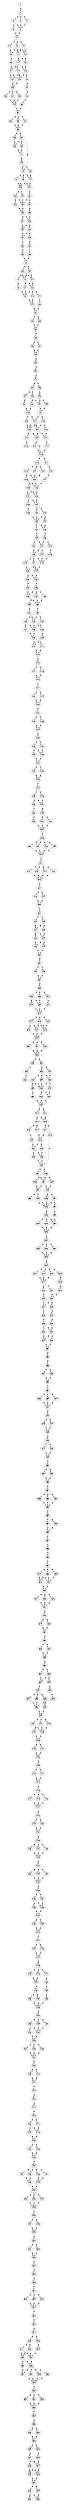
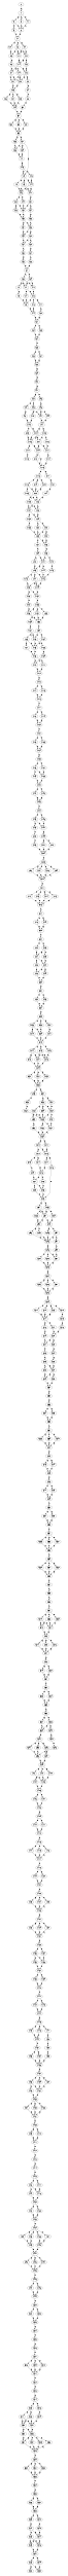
  strict digraph {
    S0
    S1
    S2
    S3
    S4
    S5
    S6
    S7
    S8
    S9
    S10
    S11
    S12
    S13
    S14
    S15
    S16
    S17
    S18
    S19
    S20
    S21
    S22
    S23
    S24
    S25
    S26
    S27
    S28
    S29
    S30
    S31
    S32
    S33
    S34
    S35
    S36
    S37
    S38
    S39
    S40
    S41
    S42
    S43
    S44
    S45
    S46
    S47
    S48
    S49
    S50
    S51
    S52
    S53
    S54
    S55
    S56
    S57
    S58
    S59
    S60
    S61
    S62
    S63
    S64
    S65
    S66
    S67
    S68
    S69
    S70
    S71
    S72
    S73
    S74
    S75
    S76
    S77
    S78
    S79
    S80
    S81
    S82
    S83
    S84
    S85
    S86
    S87
    S88
    S89
    S90
    S91
    S92
    S93
    S94
    S95
    S96
    S97
    S98
    S99
    S100
    S101
    S102
    S103
    S104
    S105
    S106
    S107
    S108
    S109
    S110
    S111
    S112
    S115
    S113
    S114
    S116
    S117
    S118
    S119
    S120
    S121
    S122
    S123
    S124
    S125
    S126
    S127
    S128
    S129
    S130
    S131
    S132
    S133
    S134
    S135
    S136
    S137
    S138
    S139
    S140
    S141
    S142
    S143
    S144
    S145
    S146
    S147
    S148
    S149
    S150
    S151
    S152
    S153
    S154
    S155
    S156
    S157
    S158
    S159
    S160
    S161
    S162
    S163
    S164
    S165
    S166
    S167
    S168
    S169
    S170
    S171
    S172
    S173
    S174
    S175
    S176
    S177
    S178
    S179
    S180
    S181
    S182
    S183
    S184
    S185
    S186
    S187
    S188
    S189
    S190
    S191
    S192
    S193
    S194
    S195
    S196
    S197
    S198
    S199
    S200
    S201
    S202
    S203
    S204
    S205
    S206
    S207
    S208
    S209
    S210
    S211
    S212
    S213
    S214
    S215
    S216
    S217
    S218
    S219
    S220
    S221
    S222
    S223
    S224
    S225
    S226
    S227
    S228
    S229
    S230
    S231
    S232
    S233
    S234
    S235
    S236
    S237
    S238
    S239
    S240
    S241
    S242
    S243
    S244
    S245
    S246
    S247
    S248
    S249
    S250
    S251
    S252
    S253
    S254
    S255
    S256
    S257
    S258
    S259
    S260
    S261
    S262
    S263
    S264
    S265
    S266
    S267
    S268
    S269
    S270
    S271
    S272
    S273
    S274
    S275
    S276
    S277
    S278
    S279
    S280
    S281
    S282
    S283
    S284
    S285
    S286
    S287
    S288
    S289
    S290
    S291
    S292
    S293
    S294
    S295
    S296
    S297
    S298
    S299
    S300
    S301
    S302
    S303
    S304
    S305
    S306
    S307
    S308
    S309
    S310
    S311
    S312
    S313
    S314
    S315
    S316
    S317
    S318
    S319
    S320
    S321
    S322
    S323
    S324
    S325
    S326
    S327
    S328
    S329
    S330
    S331
    S332
    S333
    S334
    S335
    S336
    S337
    S338
    S339
    S340
    S341
    S342
    S343
    S344
    S345
    S346
    S347
    S348
    S349
    S350
    S351
    S352
    S353
    S354
    S355
    S356
    S357
    S358
    S359
+   S360
    S361
    S362
    S363
    S364
    S365
    S366
    S367
    S368
    S369
    S370
    S371
    S372
    S373
    S374
    S375
    S376
    S377
    S378
    S379
    S380
    S381
    S382
    S383
    S384
    S385
    S386
    S387
    S388
    S389
    S390
    S391
    S392
    S393
    S394
    S395
    S396
    S397
    S398
    S399
    S400
    S401
    S402
    S403
    S404
    S405
    S406
    S407
    S408
    S409
    S410
    S411
    S412
    S413
    S414
    S415
    S416
    S417
    S418
    S419
    S420
    S421
    S422
    S423
    S424
    S425
    S426
    S427
    S428
    S429
    S430
    S431
    S432
    S433
    S434
    S435
    S436
    S437
    S438
    S439
    S440
    S441
    S442
    S443
    S444
    S445
    S446
    S447
    S448
    S449
    S450
    S451
    S452
    S453
    S454
    S455
    S456
    S457
    S458
    S459
    S460
    S461
    S462
    S463
    S464
    S465
    S466
    S467
    S468
    S469
    S470
    S471
    S472
    S473
    S474
    S475
    S476
    S477
    S478
    S479
    S480
    S481
    S482
    S483
    S484
    S485
    S486
    S487
    S488
    S489
    S490
    S491
    S492
    S493
    S494
    S495
    S496
    S497
    S498
    S499
    S500
    S501
    S502
    S503
    S504
    S505
    S506
    S507
    S508
    S509
    S510
    S511
    S512
    S513
    S514
    S515
    S516
    S517
    S518
    S519
    S520
    S521
    S522
    S523
    S524
    S525
    S526
    S527
    S528
    S529
    S530
    S531
    S532
    S533
    S534
    S535
    S536
    S537
    S538
    S539
    S540
    S541
    S542
    S543
    S544
    S545
    S546
    S547
    S548
    S549
    S550
    S551
    S0 -> S1 [label=C]
    S1 -> S2 [label=A]
    S1 -> S3 [label=G]
    S1 -> S4 [label=T]
    S2 -> S5 [label=T]
    S2 -> S6 [label=C]
    S3 -> S6 [label=C]
    S4 -> S6 [label=C]
    S5 -> S7 [label=T]
    S6 -> S7 [label=T]
    S7 -> S8 [label=G]
    S7 -> S9 [label=A]
    S7 -> S10 [label=T]
    S8 -> S11 [label=A]
    S8 -> S12 [label=G]
    S8 -> S13 [label=C]
    S9 -> S11 [label=A]
    S9 -> S12 [label=G]
    S10 -> S13 [label=C]
    S11 -> S14 [label=A]
    S12 -> S14 [label=A]
    S12 -> S15 [label=C]
    S13 -> S16 [label=G]
    S14 -> S17 [label=G]
    S14 -> S18 [label=A]
    S15 -> S18 [label=A]
    S16 -> S17 [label=G]
    S16 -> S19 [label=C]
    S17 -> S20 [label=G]
    S17 -> S21 [label=C]
    S18 -> S20 [label=G]
    S18 -> S21 [label=C]
    S18 -> S22 [label=A]
    S19 -> S20 [label=G]
    S20 -> S23 [label=A]
    S21 -> S23 [label=A]
    S22 -> S24 [label=G]
    S23 -> S25 [label=A]
    S23 -> S26 [label=G]
    S23 -> S27 [label=C]
    S24 -> S28 [label=T]
    S25 -> S29 [label=G]
    S26 -> S29 [label=G]
    S27 -> S29 [label=G]
    S28 -> S30 [label=T]
    S29 -> S31 [label=C]
    S30 -> S31 [label=C]
    S31 -> S32 [label=A]
    S31 -> S33 [label=C]
    S31 -> S34 [label=T]
    S32 -> S35 [label=G]
    S33 -> S35 [label=G]
    S34 -> S35 [label=G]
    S35 -> S36 [label=A]
    S35 -> S37 [label=G]
    S36 -> S38 [label=G]
    S37 -> S38 [label=G]
    S37 -> S39 [label=A]
    S37 -> S40 [label=A]
    S38 -> S41 [label=A]
    S39 -> S41 [label=A]
    S40 -> S42 [label=C]
    S40 -> S43 [label=G]
    S40 -> S44 [label=A]
    S41 -> S45 [label=A]
    S42 -> S46 [label=G]
    S43 -> S46 [label=G]
    S43 -> S47 [label=A]
    S44 -> S46 [label=G]
    S44 -> S47 [label=A]
    S45 -> S40 [label=A]
    S45 -> S48 [label=G]
    S46 -> S49 [label=T]
    S46 -> S50 [label=C]
    S47 -> S51 [label=A]
    S48 -> S44 [label=A]
    S49 -> S52 [label=T]
    S50 -> S52 [label=T]
    S50 -> S53 [label=A]
    S51 -> S52 [label=T]
    S51 -> S54 [label=G]
    S52 -> S55 [label=C]
    S53 -> S55 [label=C]
    S54 -> S56 [label=A]
    S55 -> S57 [label=A]
    S55 -> S58 [label=C]
    S56 -> S58 [label=C]
    S57 -> S59 [label=T]
    S58 -> S59 [label=T]
    S58 -> S60 [label=A]
    S59 -> S61 [label=C]
    S60 -> S61 [label=C]
    S60 -> S62 [label=G]
    S61 -> S63 [label=C]
    S62 -> S64 [label=A]
    S63 -> S65 [label=A]
    S64 -> S66 [label=C]
    S65 -> S67 [label=T]
    S66 -> S67 [label=T]
    S67 -> S68 [label=C]
    S67 -> S69 [label=T]
    S68 -> S70 [label=T]
    S68 -> S71 [label=G]
    S68 -> S72 [label=A]
    S69 -> S70 [label=T]
    S69 -> S71 [label=G]
    S70 -> S73 [label=C]
    S71 -> S73 [label=C]
    S71 -> S74 [label=T]
    S72 -> S75 [label=G]
    S73 -> S76 [label=T]
    S73 -> S77 [label=A]
    S73 -> S78 [label=C]
    S74 -> S78 [label=C]
    S75 -> S78 [label=C]
    S76 -> S79 [label=A]
    S77 -> S80 [label=G]
    S78 -> S79 [label=A]
    S79 -> S81 [label=G]
    S80 -> S81 [label=G]
    S81 -> S82 [label=T]
    S81 -> S83 [label=C]
    S82 -> S84 [label=T]
    S83 -> S84 [label=T]
    S84 -> S85 [label=T]
    S85 -> S86 [label=C]
    S85 -> S87 [label=T]
    S86 -> S88 [label=A]
    S87 -> S88 [label=A]
    S88 -> S89 [label=A]
    S89 -> S90 [label=G]
    S90 -> S91 [label=G]
    S91 -> S92 [label=A]
    S91 -> S93 [label=T]
    S92 -> S94 [label=C]
    S92 -> S95 [label=T]
    S93 -> S96 [label=G]
    S94 -> S97 [label=C]
    S94 -> S98 [label=A]
    S95 -> S99 [label=T]
    S95 -> S100 [label=G]
    S96 -> S97 [label=C]
    S97 -> S101 [label=C]
    S98 -> S102 [label=G]
    S99 -> S101 [label=C]
    S100 -> S102 [label=G]
    S101 -> S103 [label=G]
    S101 -> S104 [label=A]
    S102 -> S104 [label=A]
    S102 -> S105 [label=T]
    S103 -> S106 [label=A]
    S103 -> S107 [label=C]
    S103 -> S108 [label=T]
    S104 -> S106 [label=A]
    S104 -> S107 [label=C]
    S105 -> S106 [label=A]
    S106 -> S109 [label=A]
    S106 -> S110 [label=G]
    S107 -> S109 [label=A]
    S107 -> S111 [label=C]
    S108 -> S111 [label=C]
    S109 -> S112 [label=G]
    S109 -> S115 [label=A]
    S110 -> S113 [label=T]
    S111 -> S114 [label=C]
    S112 -> S115 [label=A]
    S115 -> S116 [label=T]
    S115 -> S117 [label=C]
    S114 -> S115 [label=A]
    S116 -> S118 [label=T]
    S116 -> S119 [label=A]
    S116 -> S120 [label=C]
    S117 -> S121 [label=G]
    S118 -> S122 [label=A]
    S118 -> S123 [label=T]
    S119 -> S122 [label=A]
    S120 -> S122 [label=A]
    S121 -> S124 [label=G]
    S122 -> S125 [label=G]
    S122 -> S126 [label=C]
    S123 -> S126 [label=C]
    S124 -> S126 [label=C]
    S125 -> S127 [label=T]
    S125 -> S128 [label=C]
    S126 -> S127 [label=T]
    S126 -> S128 [label=C]
    S127 -> S129 [label=A]
    S127 -> S130 [label=C]
    S128 -> S129 [label=A]
    S129 -> S131 [label=C]
    S129 -> S132 [label=G]
    S130 -> S133 [label=T]
    S131 -> S134 [label=A]
    S131 -> S135 [label=C]
    S132 -> S135 [label=C]
    S133 -> S135 [label=C]
    S134 -> S136 [label=A]
    S135 -> S136 [label=A]
    S135 -> S137 [label=T]
    S136 -> S138 [label=G]
    S137 -> S139 [label=C]
    S138 -> S140 [label=T]
    S138 -> S141 [label=C]
    S139 -> S141 [label=C]
    S139 -> S142 [label=G]
    S140 -> S143 [label=T]
    S141 -> S144 [label=C]
    S141 -> S145 [label=A]
    S142 -> S145 [label=A]
    S143 -> S146 [label=T]
    S144 -> S146 [label=T]
    S145 -> S146 [label=T]
    S145 -> S147 [label=A]
    S145 -> S148 [label=C]
    S146 -> S149 [label=G]
    S146 -> S150 [label=C]
    S147 -> S149 [label=G]
    S148 -> S150 [label=C]
    S149 -> S151 [label=C]
    S150 -> S151 [label=C]
    S150 -> S152 [label=G]
    S151 -> S153 [label=C]
    S152 -> S154 [label=T]
    S153 -> S155 [label=T]
    S153 -> S156 [label=A]
    S153 -> S157 [label=G]
    S154 -> S156 [label=A]
    S155 -> S158 [label=G]
    S156 -> S158 [label=G]
    S157 -> S158 [label=G]
    S157 -> S159 [label=T]
    S158 -> S160 [label=T]
    S159 -> S161 [label=G]
    S160 -> S162 [label=C]
    S160 -> S163 [label=G]
    S160 -> S164 [label=T]
    S161 -> S162 [label=C]
    S162 -> S165 [label=C]
    S162 -> S166 [label=T]
    S163 -> S165 [label=C]
    S163 -> S167 [label=A]
    S164 -> S165 [label=C]
    S165 -> S168 [label=T]
    S166 -> S169 [label=G]
    S167 -> S168 [label=T]
    S168 -> S170 [label=G]
    S168 -> S171 [label=C]
    S169 -> S170 [label=G]
    S170 -> S172 [label=G]
    S171 -> S172 [label=G]
    S172 -> S173 [label=A]
    S173 -> S174 [label=T]
    S173 -> S175 [label=C]
    S174 -> S176 [label=C]
    S175 -> S176 [label=C]
    S176 -> S177 [label=T]
    S177 -> S178 [label=C]
    S177 -> S179 [label=G]
    S178 -> S180 [label=A]
    S179 -> S180 [label=A]
    S180 -> S181 [label=T]
    S181 -> S182 [label=C]
    S181 -> S183 [label=T]
    S182 -> S184 [label=G]
    S183 -> S184 [label=G]
    S184 -> S185 [label=A]
    S185 -> S186 [label=C]
    S185 -> S187 [label=T]
    S186 -> S188 [label=G]
    S186 -> S189 [label=T]
    S187 -> S188 [label=G]
    S188 -> S190 [label=C]
    S189 -> S190 [label=C]
    S190 -> S191 [label=C]
    S190 -> S192 [label=T]
    S191 -> S193 [label=A]
    S192 -> S193 [label=A]
    S193 -> S194 [label=T]
    S194 -> S195 [label=T]
    S194 -> S196 [label=C]
    S195 -> S197 [label=C]
    S195 -> S198 [label=G]
    S196 -> S197 [label=C]
    S197 -> S199 [label=A]
    S198 -> S200 [label=T]
    S199 -> S201 [label=A]
    S199 -> S202 [label=G]
    S200 -> S203 [label=T]
    S201 -> S204 [label=C]
    S202 -> S204 [label=C]
    S203 -> S204 [label=C]
    S204 -> S205 [label=C]
    S205 -> S206 [label=A]
    S205 -> S207 [label=T]
    S205 -> S208 [label=C]
    S205 -> S209 [label=G]
    S206 -> S210 [label=G]
    S207 -> S210 [label=G]
    S208 -> S210 [label=G]
    S209 -> S210 [label=G]
    S210 -> S211 [label=G]
    S211 -> S212 [label=T]
    S211 -> S213 [label=C]
    S211 -> S214 [label=A]
    S211 -> S215 [label=G]
    S212 -> S216 [label=T]
    S213 -> S216 [label=T]
    S214 -> S216 [label=T]
    S215 -> S216 [label=T]
    S216 -> S217 [label=C]
    S217 -> S218 [label=C]
    S217 -> S219 [label=A]
    S218 -> S220 [label=A]
    S219 -> S220 [label=A]
    S220 -> S221 [label=T]
    S221 -> S222 [label=T]
    S221 -> S223 [label=C]
    S222 -> S224 [label=A]
    S223 -> S224 [label=A]
    S223 -> S225 [label=C]
    S224 -> S226 [label=A]
    S224 -> S227 [label=G]
    S225 -> S227 [label=G]
    S226 -> S228 [label=C]
    S227 -> S228 [label=C]
    S227 -> S229 [label=A]
    S228 -> S230 [label=T]
    S229 -> S230 [label=T]
    S230 -> S231 [label=A]
    S231 -> S232 [label=T]
    S231 -> S233 [label=C]
    S232 -> S234 [label=G]
    S233 -> S234 [label=G]
    S234 -> S235 [label=A]
    S235 -> S236 [label=C]
    S235 -> S237 [label=A]
    S235 -> S238 [label=T]
    S236 -> S239 [label=C]
    S236 -> S240 [label=A]
    S237 -> S241 [label=G]
    S238 -> S239 [label=C]
    S239 -> S242 [label=T]
    S240 -> S242 [label=T]
    S241 -> S242 [label=T]
    S242 -> S243 [label=T]
    S242 -> S244 [label=G]
    S242 -> S245 [label=C]
    S243 -> S246 [label=C]
    S244 -> S246 [label=C]
    S244 -> S247 [label=G]
    S244 -> S248 [label=A]
    S245 -> S246 [label=C]
    S245 -> S247 [label=G]
    S246 -> S249 [label=T]
    S247 -> S249 [label=T]
    S248 -> S249 [label=T]
    S249 -> S250 [label=G]
    S249 -> S251 [label=C]
    S249 -> S252 [label=A]
    S250 -> S253 [label=A]
    S251 -> S253 [label=A]
    S252 -> S253 [label=A]
    S253 -> S254 [label=A]
    S253 -> S255 [label=C]
    S254 -> S256 [label=G]
    S254 -> S257 [label=A]
    S255 -> S258 [label=T]
    S256 -> S259 [label=A]
    S256 -> S260 [label=T]
    S256 -> S261 [label=G]
    S257 -> S260 [label=T]
    S258 -> S262 [label=C]
    S259 -> S263 [label=C]
    S260 -> S263 [label=C]
    S260 -> S264 [label=T]
    S261 -> S263 [label=C]
    S261 -> S265 [label=A]
    S262 -> S263 [label=C]
    S263 -> S266 [label=A]
    S263 -> S267 [label=T]
    S264 -> S267 [label=T]
    S265 -> S268 [label=G]
    S266 -> S269 [label=G]
    S267 -> S269 [label=G]
    S268 -> S269 [label=G]
    S269 -> S270 [label=A]
    S269 -> S271 [label=G]
    S270 -> S272 [label=G]
    S270 -> S273 [label=A]
    S271 -> S273 [label=A]
    S272 -> S274 [label=A]
    S272 -> S275 [label=C]
    S273 -> S276 [label=G]
    S273 -> S277 [label=G]
    S274 -> S278 [label=A]
    S275 -> S279 [label=C]
    S276 -> S280 [label=T]
    S277 -> S278 [label=A]
    S278 -> S281 [label=C]
    S278 -> S282 [label=T]
    S279 -> S281 [label=C]
    S280 -> S283 [label=G]
    S280 -> S284 [label=A]
    S281 -> S285 [label=C]
    S281 -> S286 [label=T]
    S282 -> S286 [label=T]
    S283 -> S287 [label=A]
    S283 -> S288 [label=G]
    S283 -> S289 [label=T]
    S284 -> S287 [label=A]
    S285 -> S280 [label=T]
    S286 -> S280 [label=T]
    S287 -> S290 [label=A]
    S287 -> S291 [label=C]
    S288 -> S290 [label=A]
    S289 -> S291 [label=C]
    S290 -> S292 [label=T]
    S290 -> S293 [label=G]
    S291 -> S294 [label=C]
    S291 -> S295 [label=A]
    S292 -> S296 [label=G]
    S293 -> S296 [label=G]
    S294 -> S296 [label=G]
    S294 -> S297 [label=C]
    S295 -> S296 [label=G]
    S296 -> S298 [label=A]
    S297 -> S299 [label=C]
    S298 -> S300 [label=T]
    S298 -> S301 [label=G]
    S298 -> S302 [label=C]
    S299 -> S301 [label=G]
    S300 -> S303 [label=G]
    S301 -> S303 [label=G]
    S302 -> S303 [label=G]
    S303 -> S304 [label=A]
    S304 -> S305 [label=A]
    S304 -> S306 [label=G]
    S304 -> S307 [label=C]
    S305 -> S308 [label=G]
    S306 -> S308 [label=G]
    S307 -> S308 [label=G]
    S308 -> S309 [label=A]
    S309 -> S310 [label=G]
    S309 -> S311 [label=T]
    S309 -> S312 [label=C]
    S309 -> S313 [label=A]
    S310 -> S314 [label=A]
    S311 -> S314 [label=A]
    S312 -> S315 [label=C]
    S313 -> S314 [label=A]
    S314 -> S316 [label=A]
    S314 -> S317 [label=T]
    S315 -> S318 [label=G]
    S316 -> S319 [label=A]
    S317 -> S320 [label=G]
    S318 -> S320 [label=G]
    S319 -> S321 [label=C]
    S320 -> S321 [label=C]
    S320 -> S322 [label=A]
    S321 -> S323 [label=T]
    S322 -> S324 [label=G]
    S323 -> S325 [label=C]
    S324 -> S326 [label=G]
    S325 -> S327 [label=A]
    S325 -> S328 [label=G]
    S326 -> S327 [label=A]
    S327 -> S329 [label=A]
    S327 -> S330 [label=G]
    S328 -> S329 [label=A]
    S329 -> S331 [label=C]
    S330 -> S331 [label=C]
    S331 -> S332 [label=A]
    S332 -> S333 [label=A]
    S333 -> S334 [label=T]
    S333 -> S335 [label=C]
    S334 -> S336 [label=G]
    S335 -> S336 [label=G]
    S336 -> S337 [label=C]
    S337 -> S338 [label=A]
    S337 -> S339 [label=T]
    S337 -> S340 [label=C]
    S338 -> S341 [label=A]
    S339 -> S341 [label=A]
    S340 -> S341 [label=A]
    S341 -> S342 [label=A]
    S342 -> S343 [label=G]
    S342 -> S344 [label=A]
    S343 -> S345 [label=T]
    S344 -> S345 [label=T]
    S345 -> S346 [label=A]
    S346 -> S347 [label=T]
    S346 -> S348 [label=C]
    S347 -> S349 [label=G]
    S348 -> S349 [label=G]
    S349 -> S350 [label=C]
    S350 -> S351 [label=C]
    S350 -> S352 [label=G]
    S351 -> S353 [label=A]
    S352 -> S353 [label=A]
    S353 -> S354 [label=T]
    S354 -> S355 [label=C]
    S354 -> S356 [label=A]
    S354 -> S357 [label=T]
    S355 -> S358 [label=T]
    S356 -> S358 [label=T]
    S357 -> S358 [label=T]
    S358 -> S359 [label=C]
+   S359 -> S360 [label=T]
    S359 -> S361 [label=C]
    S359 -> S362 [label=G]
+   S360 -> S363 [label=A]
    S361 -> S363 [label=A]
    S362 -> S363 [label=A]
    S363 -> S364 [label=T]
    S364 -> S365 [label=G]
    S365 -> S366 [label=G]
    S366 -> S367 [label=C]
    S367 -> S368 [label=C]
    S367 -> S369 [label=T]
    S367 -> S370 [label=G]
    S368 -> S371 [label=C]
    S368 -> S372 [label=A]
    S369 -> S371 [label=C]
    S370 -> S371 [label=C]
    S370 -> S372 [label=A]
    S371 -> S373 [label=G]
    S372 -> S373 [label=G]
    S373 -> S374 [label=A]
    S373 -> S375 [label=A]
    S373 -> S376 [label=C]
    S374 -> S377 [label=A]
    S375 -> S377 [label=A]
    S376 -> S377 [label=A]
    S377 -> S378 [label=A]
    S378 -> S379 [label=A]
    S378 -> S380 [label=G]
    S379 -> S381 [label=A]
    S380 -> S381 [label=A]
    S381 -> S382 [label=T]
    S382 -> S383 [label=T]
    S382 -> S384 [label=C]
    S383 -> S385 [label=G]
    S384 -> S385 [label=G]
    S385 -> S386 [label=G]
    S386 -> S387 [label=A]
    S386 -> S388 [label=C]
    S387 -> S389 [label=G]
    S388 -> S389 [label=G]
    S388 -> S390 [label=A]
    S389 -> S391 [label=C]
    S390 -> S392 [label=G]
    S391 -> S393 [label=A]
    S391 -> S394 [label=C]
    S391 -> S395 [label=G]
    S392 -> S396 [label=T]
    S393 -> S397 [label=A]
    S394 -> S398 [label=C]
    S395 -> S398 [label=C]
    S396 -> S398 [label=C]
    S397 -> S399 [label=G]
    S398 -> S399 [label=G]
    S399 -> S400 [label=A]
    S399 -> S401 [label=C]
    S399 -> S402 [label=G]
    S400 -> S403 [label=G]
    S401 -> S403 [label=G]
    S401 -> S404 [label=A]
    S402 -> S403 [label=G]
    S403 -> S405 [label=T]
    S404 -> S405 [label=T]
    S405 -> S406 [label=G]
    S405 -> S407 [label=C]
    S406 -> S408 [label=T]
    S407 -> S408 [label=T]
    S408 -> S409 [label=A]
    S409 -> S410 [label=T]
    S409 -> S411 [label=C]
    S410 -> S412 [label=G]
    S411 -> S412 [label=G]
    S412 -> S413 [label=C]
    S413 -> S414 [label=C]
    S413 -> S415 [label=T]
    S413 -> S416 [label=G]
    S414 -> S417 [label=C]
    S415 -> S417 [label=C]
    S416 -> S417 [label=C]
    S417 -> S418 [label=T]
    S418 -> S419 [label=T]
    S418 -> S420 [label=G]
    S419 -> S421 [label=C]
    S420 -> S421 [label=C]
    S421 -> S422 [label=C]
    S422 -> S423 [label=A]
    S422 -> S424 [label=G]
    S422 -> S425 [label=C]
    S423 -> S426 [label=G]
    S424 -> S426 [label=G]
    S425 -> S426 [label=G]
    S426 -> S427 [label=A]
    S427 -> S428 [label=A]
    S427 -> S429 [label=G]
    S427 -> S430 [label=C]
    S428 -> S431 [label=G]
    S429 -> S431 [label=G]
    S430 -> S431 [label=G]
    S431 -> S432 [label=A]
    S432 -> S433 [label=C]
    S432 -> S434 [label=T]
    S433 -> S435 [label=C]
    S433 -> S436 [label=T]
    S434 -> S436 [label=T]
    S435 -> S437 [label=T]
    S436 -> S437 [label=T]
    S437 -> S438 [label=G]
    S437 -> S439 [label=C]
    S438 -> S440 [label=G]
    S439 -> S440 [label=G]
    S440 -> S441 [label=T]
    S441 -> S442 [label=T]
    S441 -> S443 [label=G]
    S442 -> S444 [label=G]
    S443 -> S444 [label=G]
    S444 -> S445 [label=A]
    S445 -> S446 [label=A]
    S445 -> S447 [label=C]
    S445 -> S448 [label=G]
    S446 -> S449 [label=G]
    S447 -> S450 [label=C]
    S448 -> S449 [label=G]
    S449 -> S451 [label=T]
    S450 -> S452 [label=G]
    S451 -> S453 [label=G]
    S451 -> S454 [label=A]
    S452 -> S455 [label=C]
    S453 -> S456 [label=A]
    S454 -> S456 [label=A]
    S455 -> S456 [label=A]
    S456 -> S457 [label=A]
    S457 -> S458 [label=C]
    S457 -> S459 [label=G]
    S457 -> S460 [label=A]
    S458 -> S461 [label=C]
    S458 -> S462 [label=G]
    S459 -> S461 [label=C]
    S460 -> S461 [label=C]
    S461 -> S463 [label=C]
    S462 -> S463 [label=C]
    S463 -> S464 [label=C]
    S463 -> S465 [label=A]
    S463 -> S466 [label=T]
    S464 -> S467 [label=A]
    S465 -> S467 [label=A]
    S466 -> S467 [label=A]
    S467 -> S468 [label=A]
    S468 -> S469 [label=A]
    S468 -> S470 [label=G]
    S469 -> S471 [label=A]
    S470 -> S471 [label=A]
    S471 -> S472 [label=T]
    S472 -> S473 [label=G]
    S473 -> S474 [label=G]
    S474 -> S475 [label=T]
    S475 -> S476 [label=C]
    S475 -> S477 [label=G]
    S476 -> S478 [label=A]
    S476 -> S479 [label=C]
    S477 -> S478 [label=A]
    S478 -> S480 [label=T]
    S479 -> S480 [label=T]
    S480 -> S481 [label=G]
    S480 -> S482 [label=C]
    S481 -> S483 [label=A]
    S482 -> S483 [label=A]
    S483 -> S484 [label=C]
    S484 -> S485 [label=A]
    S484 -> S486 [label=T]
    S484 -> S487 [label=C]
    S484 -> S488 [label=G]
    S485 -> S489 [label=G]
    S486 -> S490 [label=A]
    S487 -> S490 [label=A]
    S488 -> S489 [label=G]
    S489 -> S491 [label=T]
    S490 -> S491 [label=T]
    S491 -> S492 [label=G]
    S491 -> S493 [label=A]
    S491 -> S494 [label=C]
    S492 -> S495 [label=T]
    S493 -> S495 [label=T]
    S494 -> S495 [label=T]
    S495 -> S496 [label=T]
    S496 -> S497 [label=T]
    S496 -> S498 [label=C]
    S497 -> S499 [label=G]
    S498 -> S499 [label=G]
    S499 -> S500 [label=C]
    S500 -> S501 [label=T]
    S500 -> S502 [label=C]
    S501 -> S503 [label=T]
    S502 -> S503 [label=T]
    S503 -> S504 [label=G]
    S504 -> S505 [label=C]
    S505 -> S506 [label=C]
    S506 -> S507 [label=T]
    S507 -> S508 [label=C]
    S507 -> S509 [label=G]
    S507 -> S510 [label=A]
    S508 -> S511 [label=A]
    S509 -> S511 [label=A]
    S510 -> S511 [label=A]
    S511 -> S512 [label=T]
    S512 -> S513 [label=G]
    S513 -> S514 [label=G]
    S514 -> S515 [label=G]
    S514 -> S516 [label=C]
    S515 -> S517 [label=G]
    S515 -> S518 [label=A]
    S516 -> S519 [label=C]
    S517 -> S520 [label=A]
    S517 -> S521 [label=C]
    S518 -> S520 [label=A]
    S518 -> S521 [label=C]
    S519 -> S521 [label=C]
    S520 -> S522 [label=A]
    S520 -> S523 [label=G]
    S521 -> S523 [label=G]
    S522 -> S524 [label=A]
    S523 -> S524 [label=A]
    S523 -> S525 [label=G]
    S523 -> S526 [label=C]
    S523 -> S527 [label=T]
    S524 -> S528 [label=G]
    S525 -> S528 [label=G]
    S526 -> S528 [label=G]
    S527 -> S528 [label=G]
    S528 -> S529 [label=G]
    S529 -> S530 [label=A]
    S529 -> S531 [label=G]
    S529 -> S532 [label=C]
    S530 -> S533 [label=A]
    S531 -> S533 [label=A]
    S532 -> S533 [label=A]
    S533 -> S534 [label=T]
    S534 -> S535 [label=G]
    S535 -> S536 [label=A]
    S535 -> S537 [label=G]
    S536 -> S538 [label=A]
    S537 -> S538 [label=A]
    S538 -> S539 [label=G]
    S538 -> S540 [label=C]
    S539 -> S541 [label=A]
    S540 -> S542 [label=C]
    S541 -> S543 [label=G]
    S541 -> S544 [label=A]
    S542 -> S544 [label=A]
    S543 -> S545 [label=G]
    S543 -> S546 [label=A]
    S544 -> S545 [label=G]
    S544 -> S546 [label=A]
    S545 -> S547 [label=G]
    S546 -> S547 [label=G]
    S547 -> S548 [label=T]
    S547 -> S549 [label=C]
    S548 -> S550 [label=G]
    S548 -> S551 [label=A]
    S549 -> S550 [label=G]
  }
